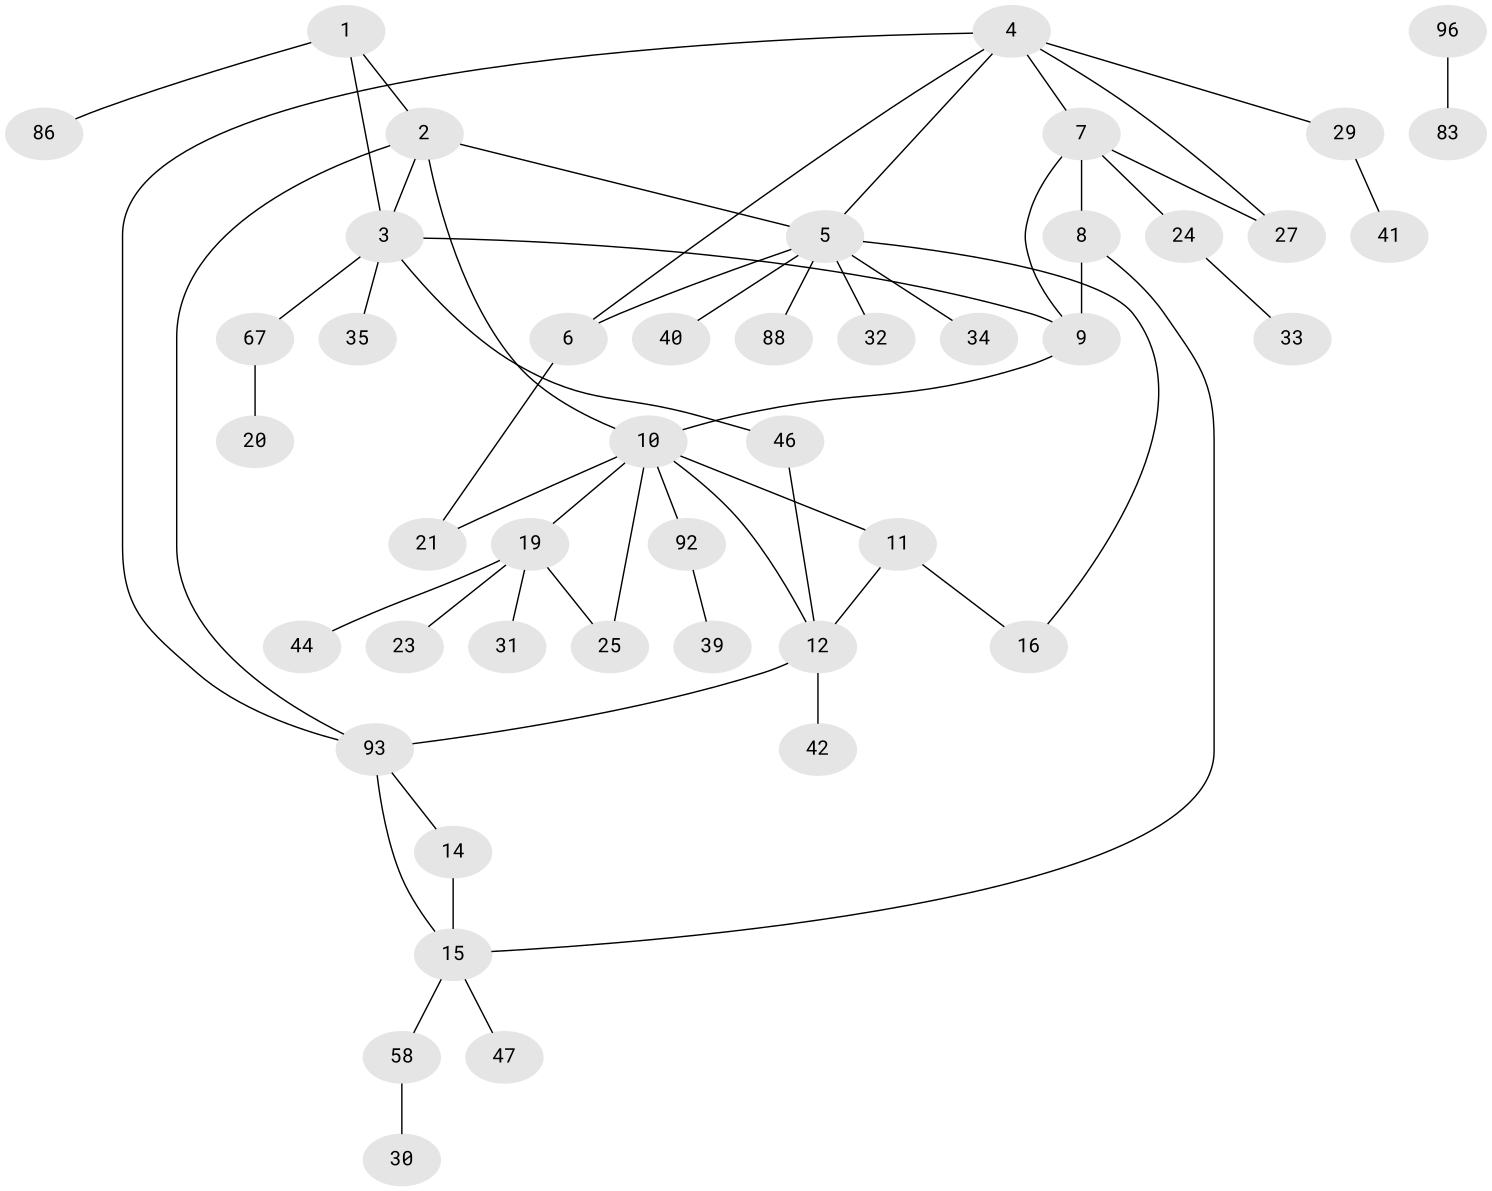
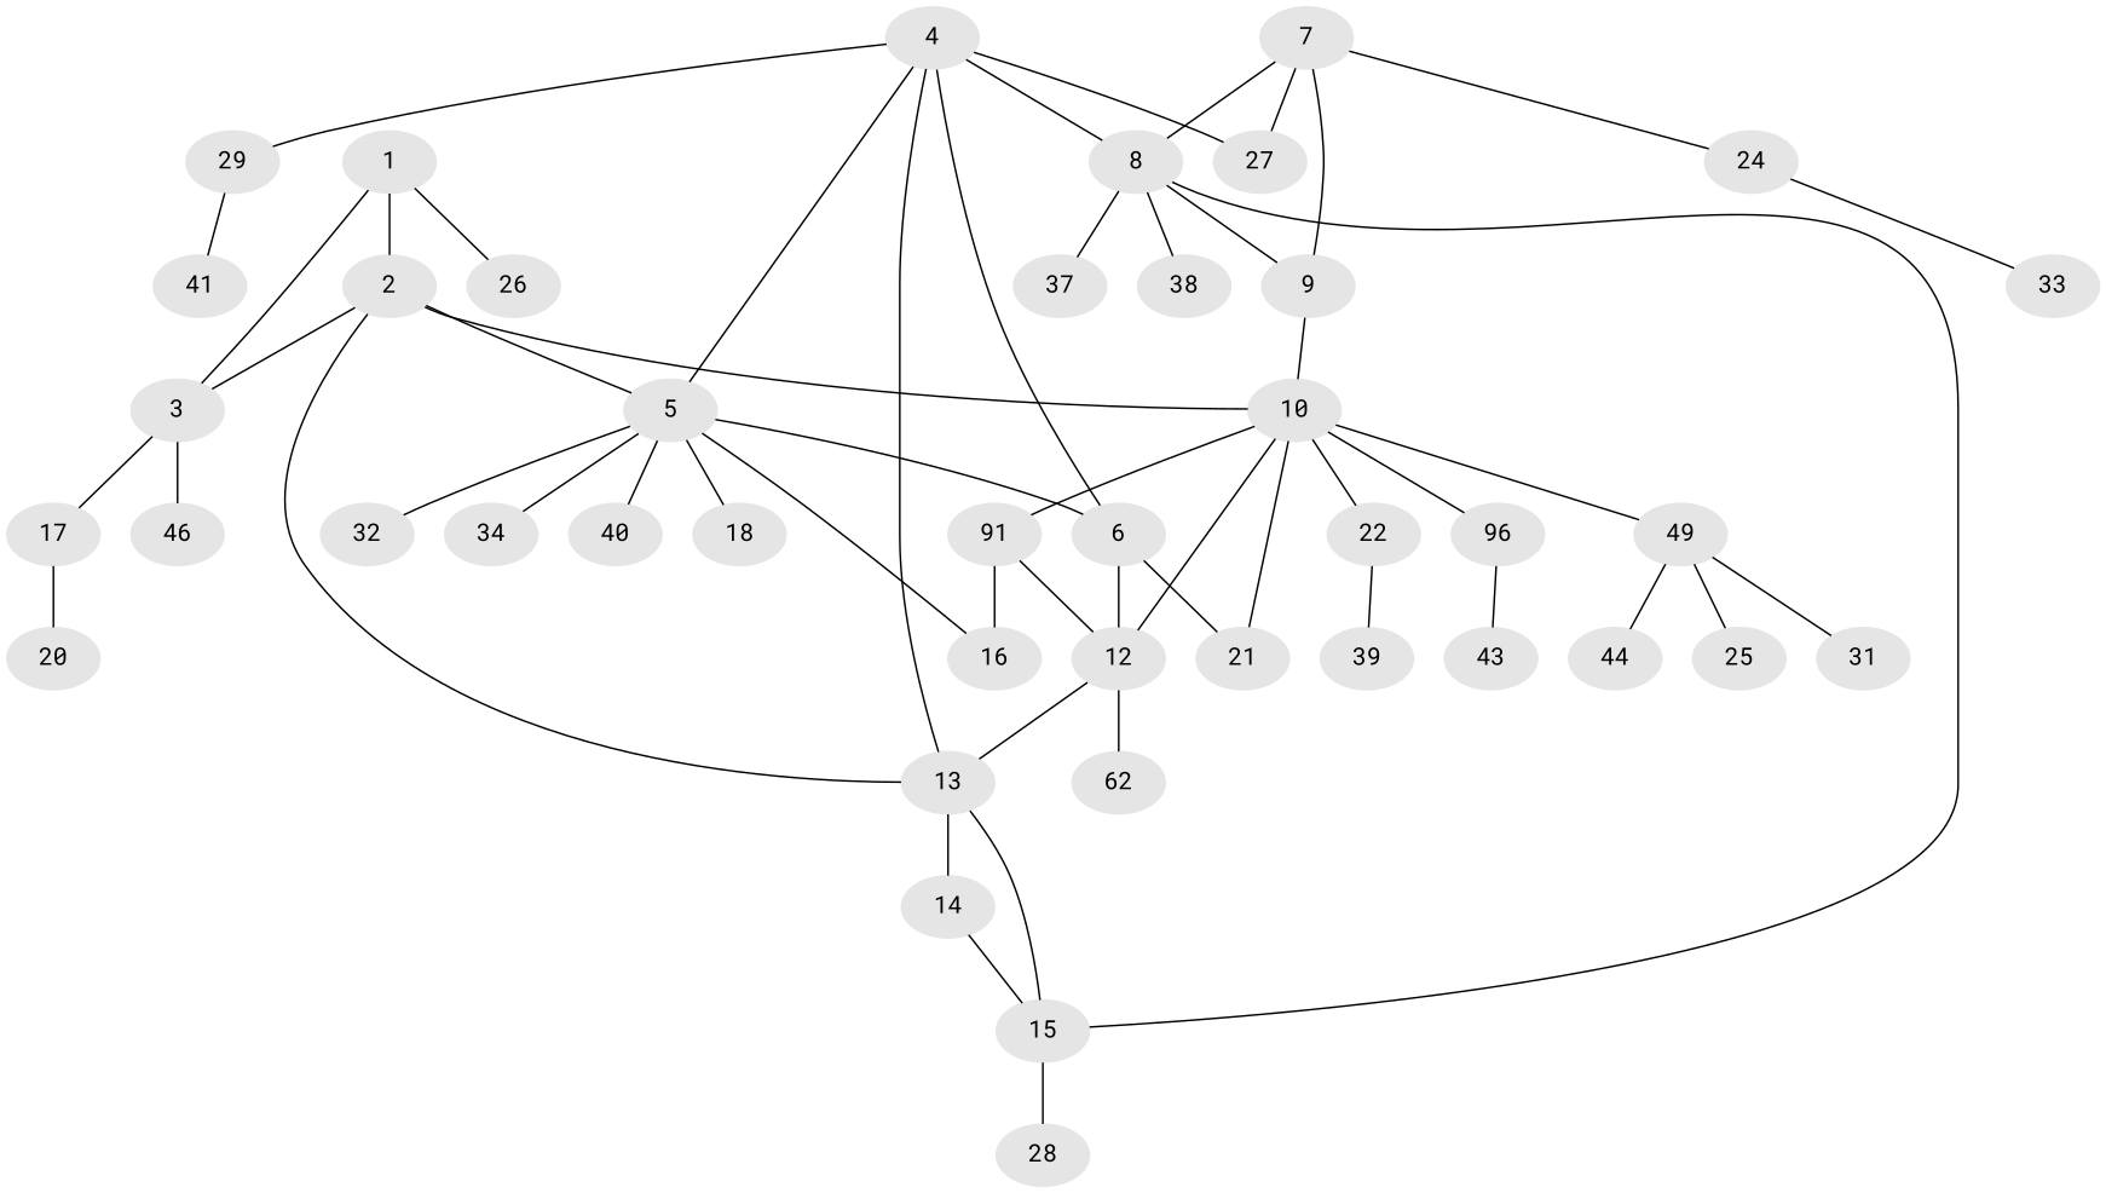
  graph {
    fontname="Roboto Mono"
    node [color=gray90 fontname="Roboto Mono" style=filled]
    edge [fontname="Roboto Mono" weight=1.0]
    1
    2
    3
-   26 [label=86]
+   26
    5
    10
-   13 [label=93]
+   13
    9
-   17 [label=67]
-   35
+   17
    46
    6
    16
-   18 [label=88]
+   18
    32
    34
    40
    12
    21
-   11
-   19
-   22 [label=92]
+   11 [label=91]
+   19 [label=49]
+   22
    n23 [label=96]
    15
    14
    20
    4
    8
    27
    29
+   37
+   38
    41
-   42
+   42 [label=62]
    7
    24
    33
-   28 [label=58]
-   47
-   23
+   28
    25
    31
    44
    39
-   43 [label=83]
-   30
+   43
    1 -- 2
    1 -- 3
    1 -- 26
    2 -- 3
    2 -- 5
    2 -- 10
    2 -- 13
-   3 -- 9
    3 -- 17
-   3 -- 35
    3 -- 46
    5 -- 6
    5 -- 16
    5 -- 18
    5 -- 32
    5 -- 34
    5 -- 40
    10 -- 12
    10 -- 21
    10 -- 11
    10 -- 19
    10 -- 22
-   10 -- 25
+   10 -- n23
    13 -- 15
    13 -- 14
    9 -- 10
    17 -- 20
-   46 -- 12
+   6 -- 12
    6 -- 21
    12 -- 13
    12 -- 42
    11 -- 16
    11 -- 12
-   19 -- 23
    19 -- 25
    19 -- 31
    19 -- 44
    22 -- 39
    n23 -- 43
    15 -- 28
-   15 -- 47
    14 -- 15
    4 -- 5
    4 -- 13
    4 -- 6
-   4 -- 7
+   4 -- 8
    4 -- 27
    4 -- 29
    8 -- 9
    8 -- 15
+   8 -- 37
+   8 -- 38
    29 -- 41
    7 -- 9
    7 -- 8
    7 -- 27
    7 -- 24
    24 -- 33
-   28 -- 30
  }
